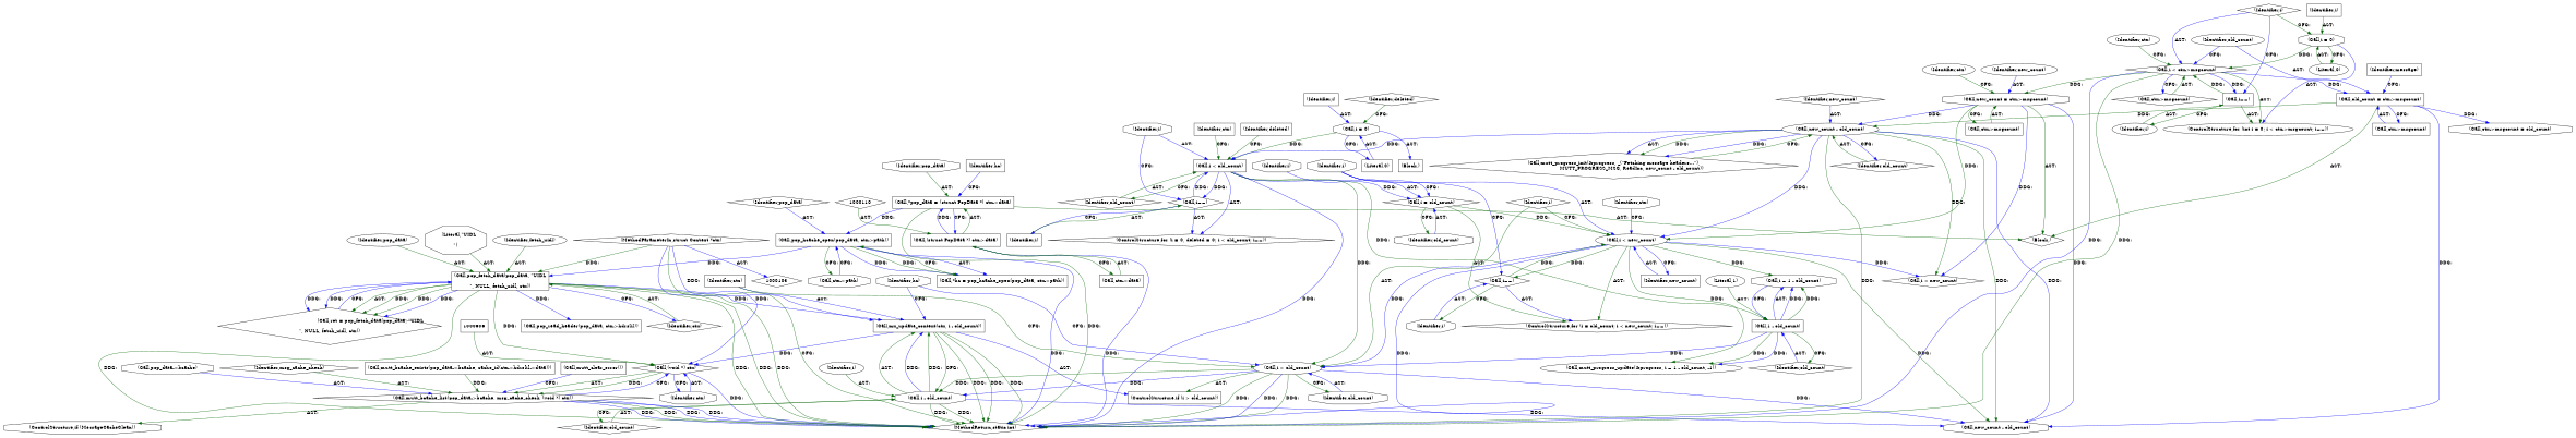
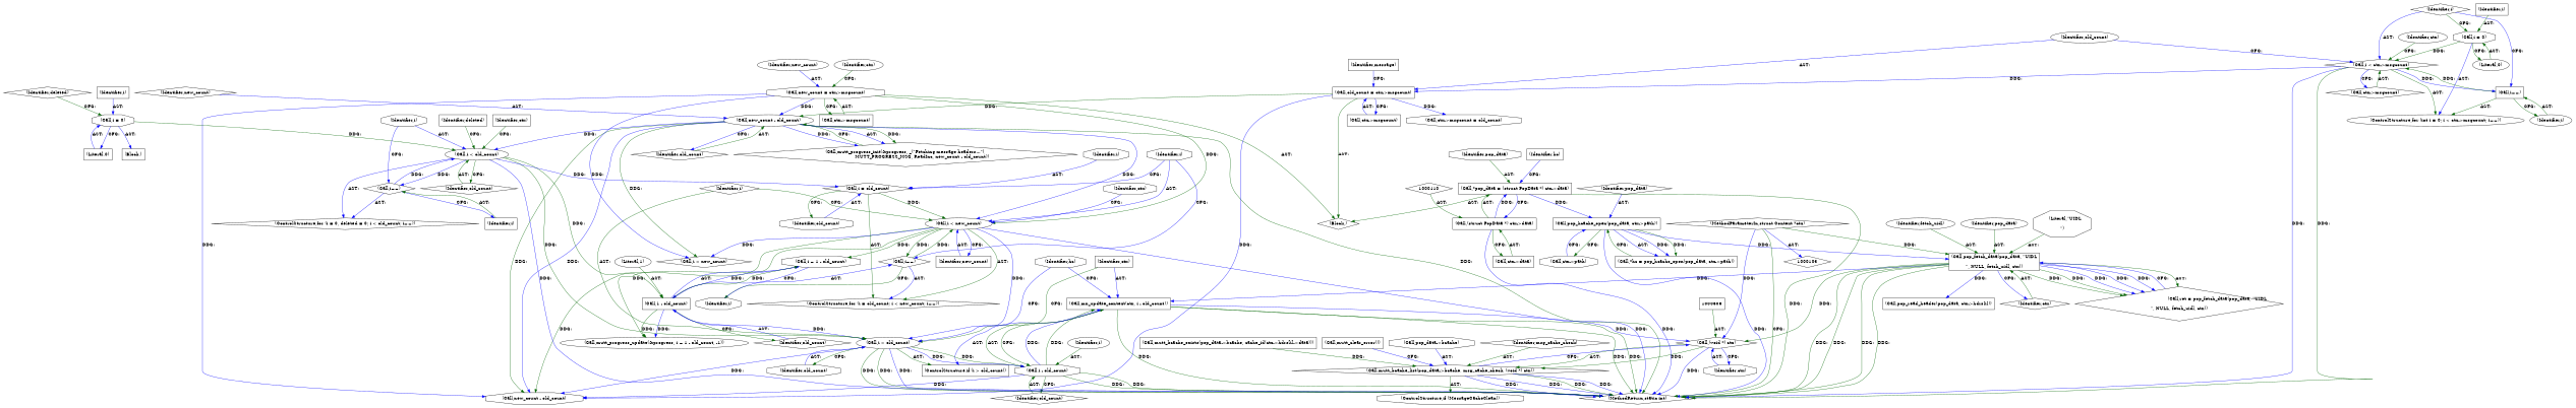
  digraph {
    node [shape=box]
    edge [color=darkgreen]
    n1 [label="(Call,mx_update_context(ctx, i - old_count))"]
    n2 [label="(Call,i - old_count)" shape=octagon]
    n3 [label="(Call,(void *) ctx)" shape=diamond]
    n4 [label="(MethodReturn,static int)" shape=diamond]
    n5 [label="(ControlStructure,if (i > old_count))"]
    n6 [label="(Identifier,old_count)" shape=diamond]
    n7 [label="(Call,new_count - old_count)" shape=octagon]
    n8 [label="(Call,mutt_bcache_list(pop_data->bcache, msg_cache_check, (void *) ctx))" shape=diamond]
    n9 [label="(Identifier,ctx)" shape=octagon]
    n10 [label="(Call,pop_fetch_data(pop_data, \"UIDL\r\n\", NULL, fetch_uidl, ctx))"]
    n11 [label="(Call,pop_read_header(pop_data, ctx->hdrs[i]))"]
    n12 [label="(Identifier,ctx)" shape=diamond]
    n13 [label="(Call,ret = pop_fetch_data(pop_data, \"UIDL\r\n\", NULL, fetch_uidl, ctx))" shape=diamond]
    n14 [label="(Call,pop_hcache_open(pop_data, ctx->path))"]
    n15 [label="(Call,*hc = pop_hcache_open(pop_data, ctx->path))"]
    n16 [label="(Call,ctx->path)" shape=octagon]
    n17 [label="(Call,*pop_data = (struct PopData *) ctx->data)"]
    n18 [label="(Call,(struct PopData *) ctx->data)"]
    n19 [label="(Block,)" shape=diamond]
    n20 [label="(Call,ctx->data)"]
    n21 [label="(MethodParameterIn,struct Context *ctx)" shape=diamond]
    1000103 [shape=diamond]
    n23 [label="(Call,i > old_count)" shape=ellipse]
    n24 [label="(Identifier,old_count)" shape=octagon]
    n25 [label="(Call,i < new_count)" shape=ellipse]
    n26 [label="(Call,i++)" shape=diamond]
    n27 [label="(Call,i < new_count)" shape=diamond]
    n28 [label="(ControlStructure,for (i = old_count; i < new_count; i++))" shape=diamond]
    n29 [label="(Identifier,new_count)"]
    n30 [label="(Call,mutt_progress_update(&progress, i + 1 - old_count, -1))" shape=ellipse]
    n31 [label="(Call,i + 1 - old_count)" shape=octagon]
    n32 [label="(Identifier,i)" shape=octagon]
    n33 [label="(Call,1 - old_count)"]
    n34 [label="(Call,i = old_count)" shape=diamond]
    n35 [label="(Identifier,old_count)" shape=octagon]
-   n36 [label="(Call,i < old_count)"]
+   n36 [label="(Call,i < old_count)" shape=ellipse]
    n37 [label="(Call,i++)" shape=diamond]
    n38 [label="(Identifier,old_count)" shape=diamond]
    n39 [label="(ControlStructure,for (i = 0, deleted = 0; i < old_count; i++))" shape=diamond]
    n40 [label="(Identifier,i)"]
    n41 [label="(Identifier,old_count)" shape=diamond]
    n42 [label="(Call,i = 0)" shape=octagon]
    n43 [label="(Literal,0)"]
    n44 [label="(Block,)"]
    n45 [label="(Call,new_count - old_count)" shape=ellipse]
    n46 [label="(Identifier,old_count)" shape=diamond]
    n47 [label="(Call,mutt_progress_init(&progress, _(\"Fetching message headers...\"),\n                       MUTT_PROGRESS_MSG, ReadInc, new_count - old_count))" shape=diamond]
    n48 [label="(Call,new_count = ctx->msgcount)" shape=octagon]
    n49 [label="(Call,ctx->msgcount)"]
    n50 [label="(Call,i < ctx->msgcount)" shape=diamond]
    n51 [label="(Call,i++)"]
    n52 [label="(Call,old_count = ctx->msgcount)"]
    n53 [label="(Call,ctx->msgcount)" shape=diamond]
    n54 [label="(ControlStructure,for (int i = 0; i < ctx->msgcount; i++))" shape=ellipse]
    n55 [label="(Identifier,i)" shape=ellipse]
    n56 [label="(Call,ctx->msgcount = old_count)" shape=octagon]
    n57 [label="(Call,ctx->msgcount)"]
    n58 [label="(Call,i = 0)" shape=octagon]
    n59 [label="(Literal,0)" shape=ellipse]
    n60 [label="(ControlStructure,if (MessageCacheClean))" shape=octagon]
    n61 [label="(Identifier,ctx)"]
    n62 [label="(Identifier,message)"]
    n63 [label="(Identifier,msg_cache_check)" shape=diamond]
    n64 [label="(Identifier,ctx)" shape=octagon]
    n65 [label="(Identifier,pop_data)" shape=ellipse]
    n66 [label="(Identifier,i)" shape=octagon]
    n67 [label="(Identifier,new_count)" shape=ellipse]
    n68 [label="(Call,mutt_bcache_exists(pop_data->bcache, cache_id(ctx->hdrs[i]->data)))"]
    n69 [label="(Literal,\"UIDL\r\n\")" shape=octagon]
    n70 [label="(Identifier,deleted)" shape=diamond]
    n71 [label="(Identifier,deleted)"]
    n72 [label="(Literal,1)" shape=ellipse]
    n73 [label="(Identifier,i)" shape=octagon]
    n74 [label="(Identifier,ctx)" shape=ellipse]
    n75 [label="(Identifier,i)" shape=ellipse]
    n76 [label="(Identifier,ctx)"]
    n77 [label="(Identifier,i)" shape=diamond]
    n78 [label="(Identifier,hc)"]
    n79 [label="(Identifier,pop_data)" shape=diamond]
    n80 [label="(Identifier,old_count)" shape=ellipse]
    n81 [label="(Identifier,i)" shape=diamond]
    n82 [label="(Call,mutt_clear_error())"]
    n83 [label="(Identifier,i)"]
    n84 [label="(Identifier,fetch_uidl)" shape=ellipse]
    n85 [label="(Identifier,i)" shape=octagon]
    n86 [label="(Identifier,new_count)" shape=diamond]
    n87 [label="(Call,pop_data->bcache)" shape=octagon]
    n88 [label="(Identifier,pop_data)" shape=octagon]
    n89 [label="(Identifier,hc)" shape=octagon]
    n90 [label="(Identifier,i)"]
    n91 [label="(Identifier,ctx)" shape=ellipse]
    1000110 [shape=diamond]
    1000606
    n1 -> n2 [label="CFG: "]
    n1 -> n3 [color=blue label="DDG: "]
    n1 -> n4 [label="DDG: "]
    n1 -> n4 [label="DDG: "]
    n1 -> n4 [label="DDG: "]
    n1 -> n5 [color=blue label="AST: "]
    n2 -> n1 [label="AST: "]
    n2 -> n1 [color=blue label="DDG: "]
    n2 -> n1 [label="DDG: "]
    n2 -> n4 [label="DDG: "]
    n2 -> n4 [label="DDG: "]
    n2 -> n6 [label="CFG: "]
    n2 -> n7 [color=blue label="DDG: "]
    n3 -> n4 [color=blue label="DDG: "]
    n3 -> n8 [label="AST: "]
    n3 -> n8 [label="DDG: "]
    n3 -> n9 [color=blue label="CFG: "]
    n6 -> n2 [label="AST: "]
    n8 -> n3 [color=blue label="CFG: "]
    n8 -> n4 [color=blue label="DDG: "]
    n8 -> n4 [label="DDG: "]
    n8 -> n4 [color=blue label="DDG: "]
    n8 -> n4 [color=blue label="DDG: "]
    n8 -> n60 [label="AST: "]
    n9 -> n3 [color=blue label="AST: "]
    n10 -> n1 [color=blue label="DDG: "]
    n10 -> n3 [label="DDG: "]
    n10 -> n4 [label="DDG: "]
    n10 -> n4 [label="DDG: "]
    n10 -> n4 [label="DDG: "]
    n10 -> n4 [label="DDG: "]
    n10 -> n11 [color=blue label="DDG: "]
    n10 -> n12 [color=blue label="CFG: "]
    n10 -> n13 [label="AST: "]
    n10 -> n13 [label="DDG: "]
    n10 -> n13 [label="DDG: "]
    n10 -> n13 [color=blue label="DDG: "]
    n10 -> n13 [color=blue label="DDG: "]
    n10 -> n13 [color=blue label="DDG: "]
    n12 -> n10 [label="AST: "]
    n13 -> n10 [color=blue label="CFG: "]
    n14 -> n4 [color=blue label="DDG: "]
    n14 -> n10 [color=blue label="DDG: "]
    n14 -> n15 [color=blue label="AST: "]
    n14 -> n15 [color=blue label="DDG: "]
    n14 -> n15 [label="DDG: "]
    n14 -> n16 [label="CFG: "]
    n15 -> n14 [label="CFG: "]
    n16 -> n14 [color=blue label="CFG: "]
    n17 -> n4 [label="DDG: "]
    n17 -> n14 [color=blue label="DDG: "]
    n17 -> n18 [color=blue label="CFG: "]
    n17 -> n19 [label="AST: "]
    n18 -> n4 [color=blue label="DDG: "]
    n18 -> n17 [label="AST: "]
    n18 -> n17 [color=blue label="DDG: "]
    n18 -> n20 [label="CFG: "]
    n20 -> n18 [label="AST: "]
-   n21 -> n1 [color=blue label="DDG: "]
    n21 -> n3 [color=blue label="DDG: "]
    n21 -> n4 [label="CFG: "]
    n21 -> n10 [label="DDG: "]
    n21 -> 1000103 [color=blue label="AST: "]
    n23 -> n2 [label="DDG: "]
    n23 -> n2 [color=blue label="DDG: "]
    n23 -> n4 [color=blue label="DDG: "]
    n23 -> n4 [label="DDG: "]
    n23 -> n4 [label="DDG: "]
    n23 -> n5 [label="AST: "]
    n23 -> n7 [color=blue label="DDG: "]
    n23 -> n24 [label="CFG: "]
    n24 -> n23 [color=blue label="AST: "]
    n25 -> n4 [color=blue label="DDG: "]
    n25 -> n7 [label="DDG: "]
    n25 -> n23 [color=blue label="DDG: "]
    n25 -> n26 [label="DDG: "]
    n25 -> n27 [color=blue label="DDG: "]
    n25 -> n28 [label="AST: "]
    n25 -> n29 [color=blue label="CFG: "]
    n25 -> n30 [label="DDG: "]
    n25 -> n31 [label="DDG: "]
    n26 -> n25 [label="DDG: "]
    n26 -> n28 [color=blue label="AST: "]
    n26 -> n32 [label="CFG: "]
    n29 -> n25 [color=blue label="AST: "]
    n31 -> n33 [color=blue label="CFG: "]
    n32 -> n26 [color=blue label="AST: "]
    n33 -> n23 [color=blue label="DDG: "]
    n33 -> n30 [color=blue label="DDG: "]
    n33 -> n30 [label="DDG: "]
    n33 -> n31 [color=blue label="AST: "]
    n33 -> n31 [color=blue label="DDG: "]
    n33 -> n31 [label="DDG: "]
    n33 -> n41 [label="CFG: "]
    n34 -> n25 [label="DDG: "]
    n34 -> n28 [label="AST: "]
    n34 -> n35 [label="CFG: "]
    n35 -> n34 [color=blue label="AST: "]
    n36 -> n4 [color=blue label="DDG: "]
    n36 -> n23 [label="DDG: "]
    n36 -> n33 [label="DDG: "]
    n36 -> n34 [color=blue label="DDG: "]
    n36 -> n37 [color=blue label="DDG: "]
    n36 -> n38 [label="CFG: "]
    n36 -> n39 [color=blue label="AST: "]
    n37 -> n36 [color=blue label="DDG: "]
    n37 -> n39 [color=blue label="AST: "]
    n37 -> n40 [color=blue label="CFG: "]
    n38 -> n36 [label="AST: "]
    n40 -> n37 [label="AST: "]
    n41 -> n33 [color=blue label="AST: "]
    n42 -> n36 [label="DDG: "]
    n42 -> n43 [color=blue label="CFG: "]
    n42 -> n44 [color=blue label="AST: "]
    n43 -> n42 [color=blue label="AST: "]
    n45 -> n4 [label="DDG: "]
    n45 -> n7 [label="DDG: "]
    n45 -> n7 [color=blue label="DDG: "]
    n45 -> n25 [color=blue label="DDG: "]
    n45 -> n27 [label="DDG: "]
    n45 -> n36 [color=blue label="DDG: "]
    n45 -> n46 [color=blue label="CFG: "]
    n45 -> n47 [color=blue label="AST: "]
    n45 -> n47 [label="DDG: "]
    n45 -> n47 [color=blue label="DDG: "]
    n46 -> n45 [label="AST: "]
    n47 -> n45 [label="CFG: "]
    n48 -> n7 [color=blue label="DDG: "]
    n48 -> n19 [label="AST: "]
    n48 -> n25 [label="DDG: "]
    n48 -> n27 [color=blue label="DDG: "]
    n48 -> n45 [color=blue label="DDG: "]
    n48 -> n49 [label="CFG: "]
    n49 -> n48 [label="AST: "]
    n50 -> n4 [color=blue label="DDG: "]
    n50 -> n4 [label="DDG: "]
-   n50 -> n48 [label="DDG: "]
    n50 -> n51 [color=blue label="DDG: "]
    n50 -> n52 [color=blue label="DDG: "]
    n50 -> n53 [color=blue label="CFG: "]
    n50 -> n54 [label="AST: "]
    n51 -> n50 [label="DDG: "]
    n51 -> n54 [label="AST: "]
    n51 -> n55 [label="CFG: "]
    n52 -> n7 [color=blue label="DDG: "]
    n52 -> n19 [label="AST: "]
    n52 -> n45 [label="DDG: "]
    n52 -> n56 [color=blue label="DDG: "]
    n52 -> n57 [color=blue label="CFG: "]
    n53 -> n50 [label="AST: "]
    n55 -> n51 [label="AST: "]
    n57 -> n52 [color=blue label="AST: "]
    n58 -> n50 [label="DDG: "]
    n58 -> n54 [color=blue label="AST: "]
    n58 -> n59 [label="CFG: "]
    n59 -> n58 [label="AST: "]
    n61 -> n36 [label="CFG: "]
    n62 -> n52 [color=blue label="CFG: "]
    n63 -> n8 [label="AST: "]
    n64 -> n25 [color=blue label="CFG: "]
    n65 -> n10 [label="AST: "]
    n66 -> n25 [color=blue label="AST: "]
    n66 -> n26 [color=blue label="CFG: "]
    n66 -> n34 [color=blue label="CFG: "]
    n67 -> n48 [color=blue label="AST: "]
    n68 -> n8 [label="DDG: "]
    n69 -> n10 [label="AST: "]
    n70 -> n42 [label="CFG: "]
    n71 -> n36 [label="CFG: "]
    n72 -> n33 [label="AST: "]
    n73 -> n34 [color=blue label="AST: "]
    n74 -> n50 [label="CFG: "]
    n75 -> n2 [label="AST: "]
    n76 -> n1 [color=blue label="AST: "]
    n76 -> n23 [label="CFG: "]
    n77 -> n50 [color=blue label="AST: "]
    n77 -> n51 [color=blue label="CFG: "]
    n77 -> n58 [label="CFG: "]
    n78 -> n17 [color=blue label="CFG: "]
    n79 -> n14 [color=blue label="AST: "]
    n80 -> n50 [color=blue label="CFG: "]
    n80 -> n52 [color=blue label="AST: "]
    n81 -> n23 [label="AST: "]
    n81 -> n25 [label="CFG: "]
    n82 -> n8 [color=blue label="CFG: "]
    n83 -> n58 [label="AST: "]
    n84 -> n10 [label="AST: "]
    n85 -> n36 [color=blue label="AST: "]
    n85 -> n37 [color=blue label="CFG: "]
    n86 -> n45 [color=blue label="AST: "]
    n87 -> n8 [color=blue label="AST: "]
    n88 -> n17 [label="AST: "]
    n89 -> n1 [color=blue label="CFG: "]
    n89 -> n23 [color=blue label="CFG: "]
    n90 -> n42 [color=blue label="AST: "]
    n91 -> n48 [label="CFG: "]
    1000110 -> n18 [label="AST: "]
    1000606 -> n3 [label="AST: "]
  }
